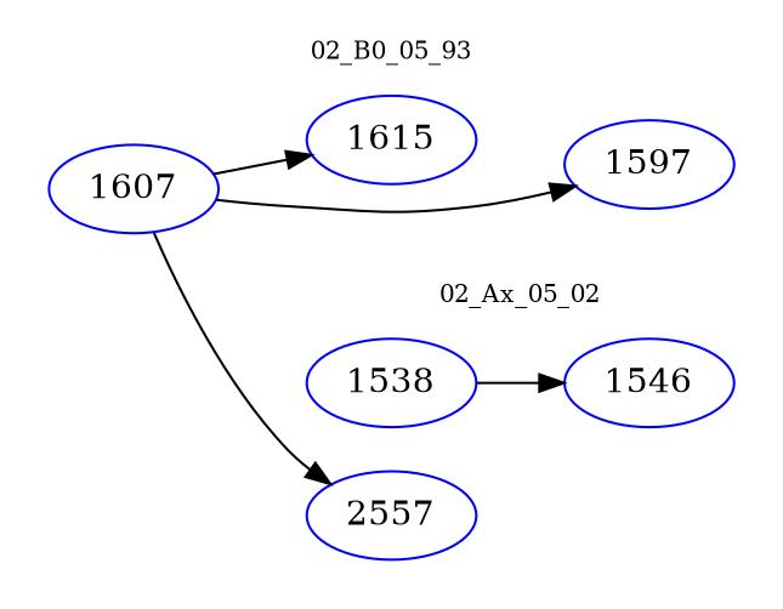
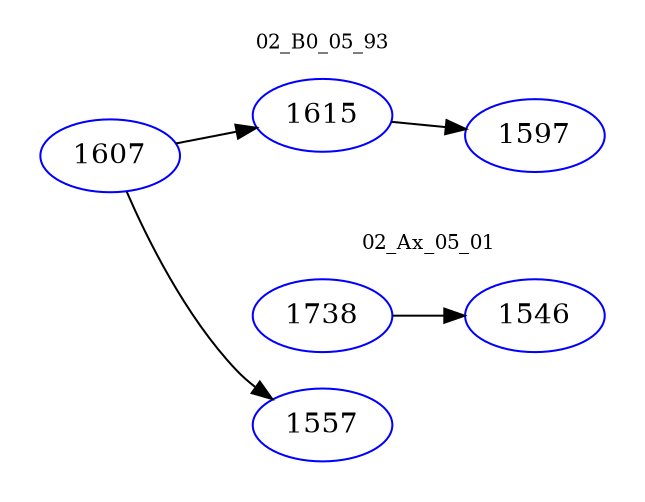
  digraph {
    rankdir=LR
    node [color=blue]
    edge [color=black]
-   n1 [label=1538]
+   n1 [label=1738]
    n2 [label=1546]
-   n3 [label=2557]
+   n3 [label=1557]
    n4 [label=1607]
    n5 [label=1597]
    n6 [label=1615]
    subgraph cluster_1 {
      color=white
      fontsize=10
-     label="02_Ax_05_02"
+     label="02_Ax_05_01"
      n1
      n2
      n3
    }
    subgraph cluster_2 {
      color=white
      fontsize=10
      label="02_B0_05_93"
      n4
      n5
      n6
    }
    n1 -> n2
    n4 -> n3
-   n4 -> n5
+   n6 -> n5
    n4 -> n6
  }
